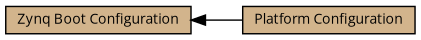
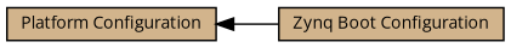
  digraph {
    rankdir=LR
    fontname="Open Sans"
    node [color=black fillcolor=tan fontname="Open Sans" fontsize=10 shape=record style=filled]
    n1 [fontcolor=black height=0.2 label="Zynq Boot Configuration" width=0.4]
    n2 [height=0.2 label="Platform Configuration" width=0.4]
-   n1 -> n2 [dir=back fontname="Open Sans" fontsize=10 labelfontname=Helvetica labelfontsize=10 shape=plaintext style=solid]
+   n2 -> n1 [dir=back fontname="Open Sans" fontsize=10 labelfontname=Helvetica labelfontsize=10 shape=plaintext style=solid]
  }
